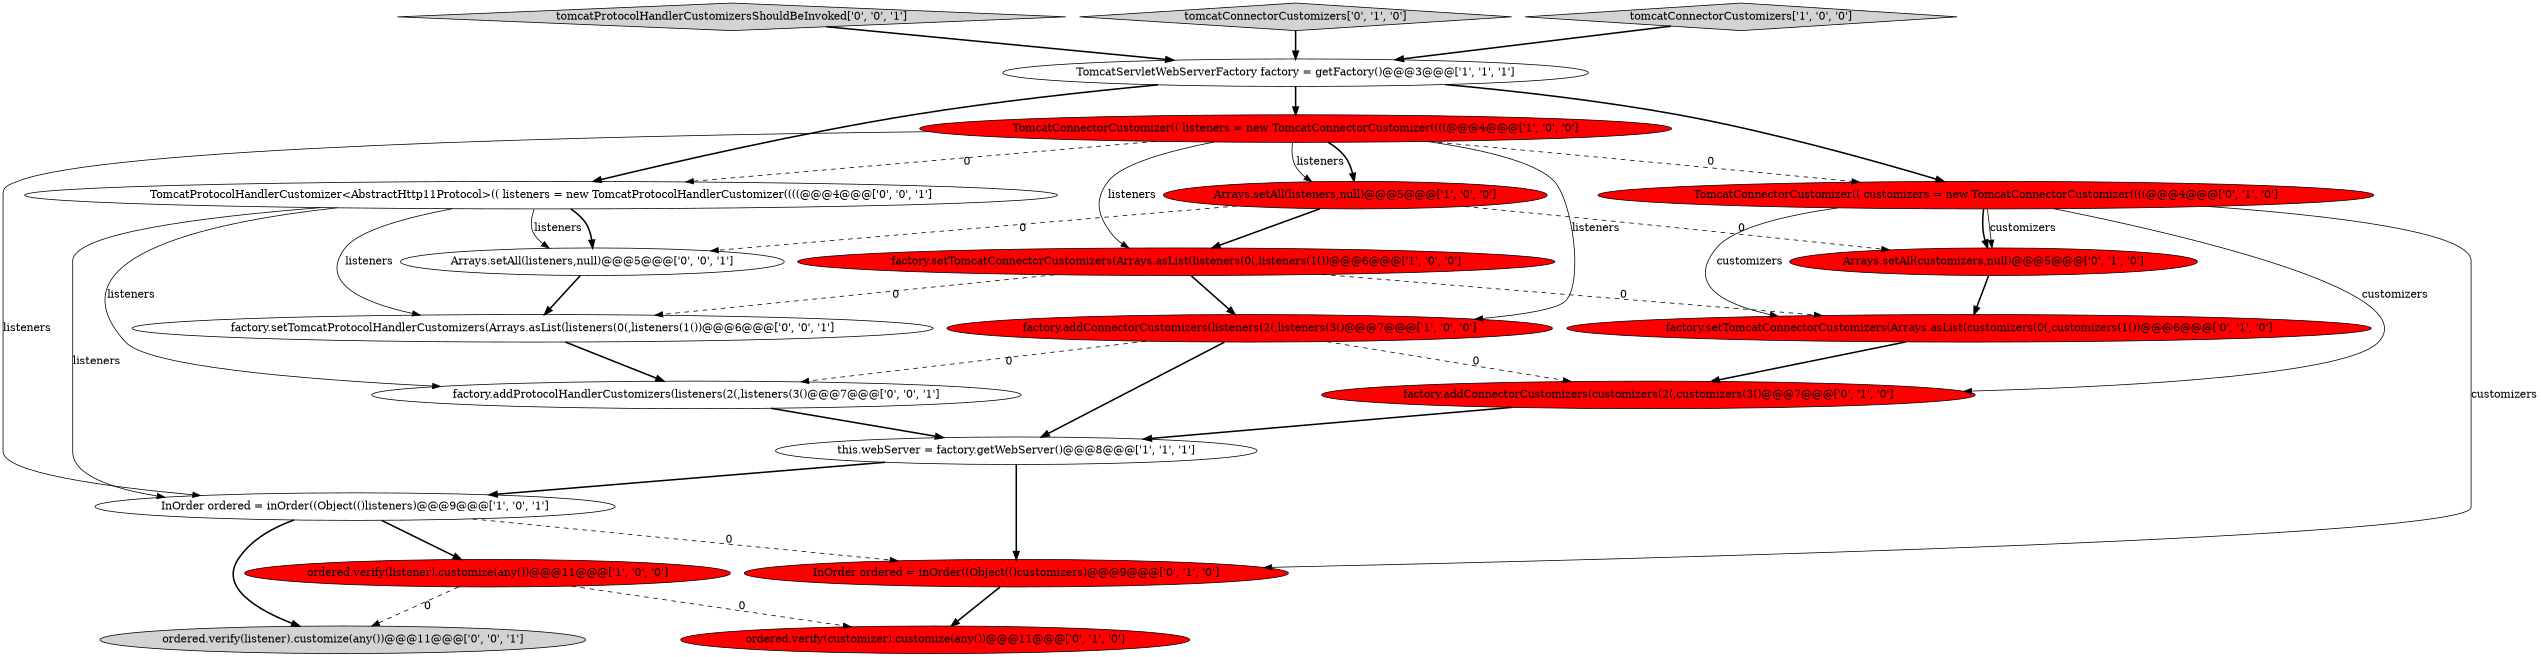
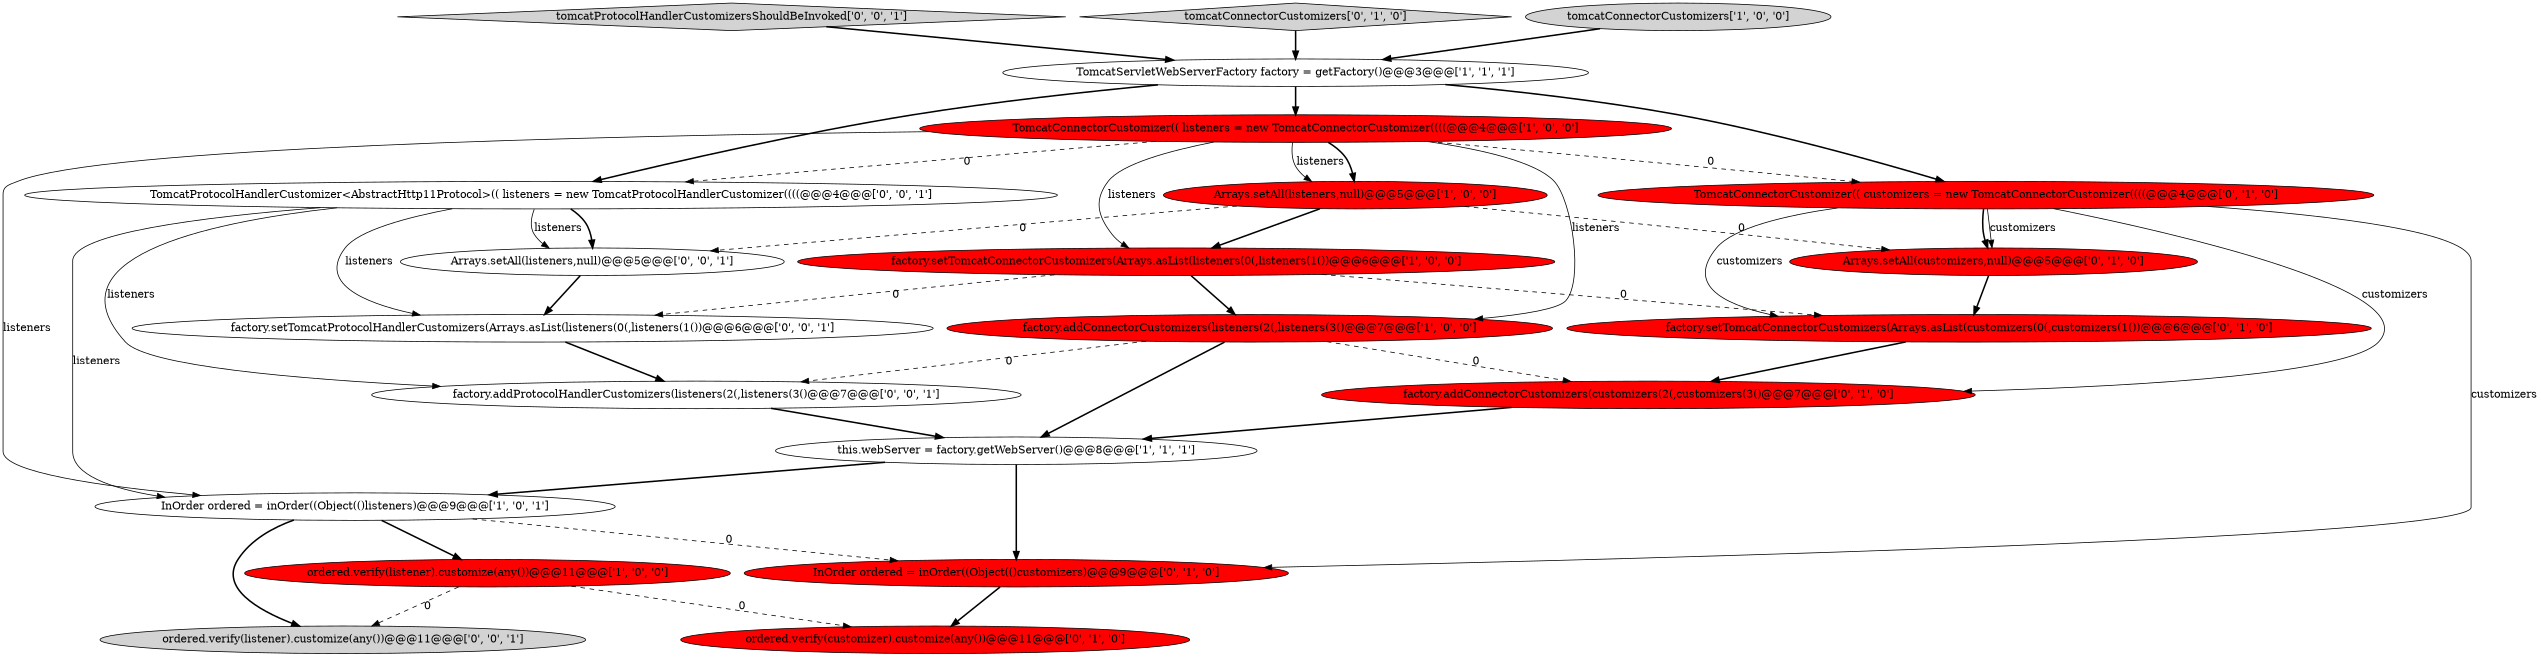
  digraph {
    fontname="DejaVu Serif"
    node [fillcolor=red shape=ellipse style=filled fontname="DejaVu Serif"]
    edge [style=bold fontname="DejaVu Serif"]
    n1 [label="factory.setTomcatConnectorCustomizers(Arrays.asList(listeners(0(,listeners(1())@@@6@@@['1', '0', '0']"]
    n2 [label="factory.addConnectorCustomizers(listeners(2(,listeners(3()@@@7@@@['1', '0', '0']"]
    n3 [label="factory.setTomcatConnectorCustomizers(Arrays.asList(customizers(0(,customizers(1())@@@6@@@['0', '1', '0']"]
    n4 [fillcolor=white label="factory.setTomcatProtocolHandlerCustomizers(Arrays.asList(listeners(0(,listeners(1())@@@6@@@['0', '0', '1']"]
    n5 [fillcolor=lightgray label="ordered.verify(listener).customize(any())@@@11@@@['0', '0', '1']"]
    n6 [fillcolor=white label="this.webServer = factory.getWebServer()@@@8@@@['1', '1', '1']"]
    n7 [fillcolor=white label="InOrder ordered = inOrder((Object(()listeners)@@@9@@@['1', '0', '1']"]
    n8 [label="InOrder ordered = inOrder((Object(()customizers)@@@9@@@['0', '1', '0']"]
    n9 [label="factory.addConnectorCustomizers(customizers(2(,customizers(3()@@@7@@@['0', '1', '0']"]
    n10 [fillcolor=white label="factory.addProtocolHandlerCustomizers(listeners(2(,listeners(3()@@@7@@@['0', '0', '1']"]
    n11 [label="Arrays.setAll(listeners,null)@@@5@@@['1', '0', '0']"]
    n12 [fillcolor=white label="Arrays.setAll(listeners,null)@@@5@@@['0', '0', '1']"]
    n13 [label="Arrays.setAll(customizers,null)@@@5@@@['0', '1', '0']"]
    n14 [label="TomcatConnectorCustomizer(( customizers = new TomcatConnectorCustomizer((((@@@4@@@['0', '1', '0']"]
    n15 [fillcolor=lightgray label="tomcatProtocolHandlerCustomizersShouldBeInvoked['0', '0', '1']" shape=diamond]
    n16 [fillcolor=white label="TomcatServletWebServerFactory factory = getFactory()@@@3@@@['1', '1', '1']"]
    n17 [label="ordered.verify(customizer).customize(any())@@@11@@@['0', '1', '0']"]
    n18 [label="ordered.verify(listener).customize(any())@@@11@@@['1', '0', '0']"]
    n19 [fillcolor=lightgray label="tomcatConnectorCustomizers['0', '1', '0']" shape=diamond]
    n20 [label="TomcatConnectorCustomizer(( listeners = new TomcatConnectorCustomizer((((@@@4@@@['1', '0', '0']"]
    n21 [fillcolor=white label="TomcatProtocolHandlerCustomizer<AbstractHttp11Protocol>(( listeners = new TomcatProtocolHandlerCustomizer((((@@@4@@@['0', '0', '1']"]
-   n22 [fillcolor=lightgray label="tomcatConnectorCustomizers['1', '0', '0']" shape=diamond]
+   n22 [fillcolor=lightgray label="tomcatConnectorCustomizers['1', '0', '0']"]
    n1 -> n2
    n1 -> n3 [label=0 style=dashed]
    n1 -> n4 [label=0 style=dashed]
    n2 -> n6
    n2 -> n9 [label=0 style=dashed]
    n2 -> n10 [label=0 style=dashed]
    n3 -> n9
    n4 -> n10
    n6 -> n7
    n6 -> n8
    n7 -> n5
    n7 -> n8 [label=0 style=dashed]
    n7 -> n18
    n8 -> n17
    n9 -> n6
    n10 -> n6
    n11 -> n1
    n11 -> n12 [label=0 style=dashed]
    n11 -> n13 [label=0 style=dashed]
    n12 -> n4
    n13 -> n3
    n14 -> n3 [label=customizers style=solid]
    n14 -> n8 [label=customizers style=solid]
    n14 -> n9 [label=customizers style=solid]
    n14 -> n13
    n14 -> n13 [label=customizers style=solid]
    n15 -> n16
    n16 -> n14
    n16 -> n20
    n16 -> n21
    n18 -> n5 [label=0 style=dashed]
    n18 -> n17 [label=0 style=dashed]
    n19 -> n16
    n20 -> n1 [label=listeners style=solid]
    n20 -> n2 [label=listeners style=solid]
    n20 -> n7 [label=listeners style=solid]
    n20 -> n11 [label=listeners style=solid]
    n20 -> n11
    n20 -> n14 [label=0 style=dashed]
    n20 -> n21 [label=0 style=dashed]
    n21 -> n4 [label=listeners style=solid]
    n21 -> n7 [label=listeners style=solid]
    n21 -> n10 [label=listeners style=solid]
    n21 -> n12
    n21 -> n12 [label=listeners style=solid]
    n22 -> n16
  }
